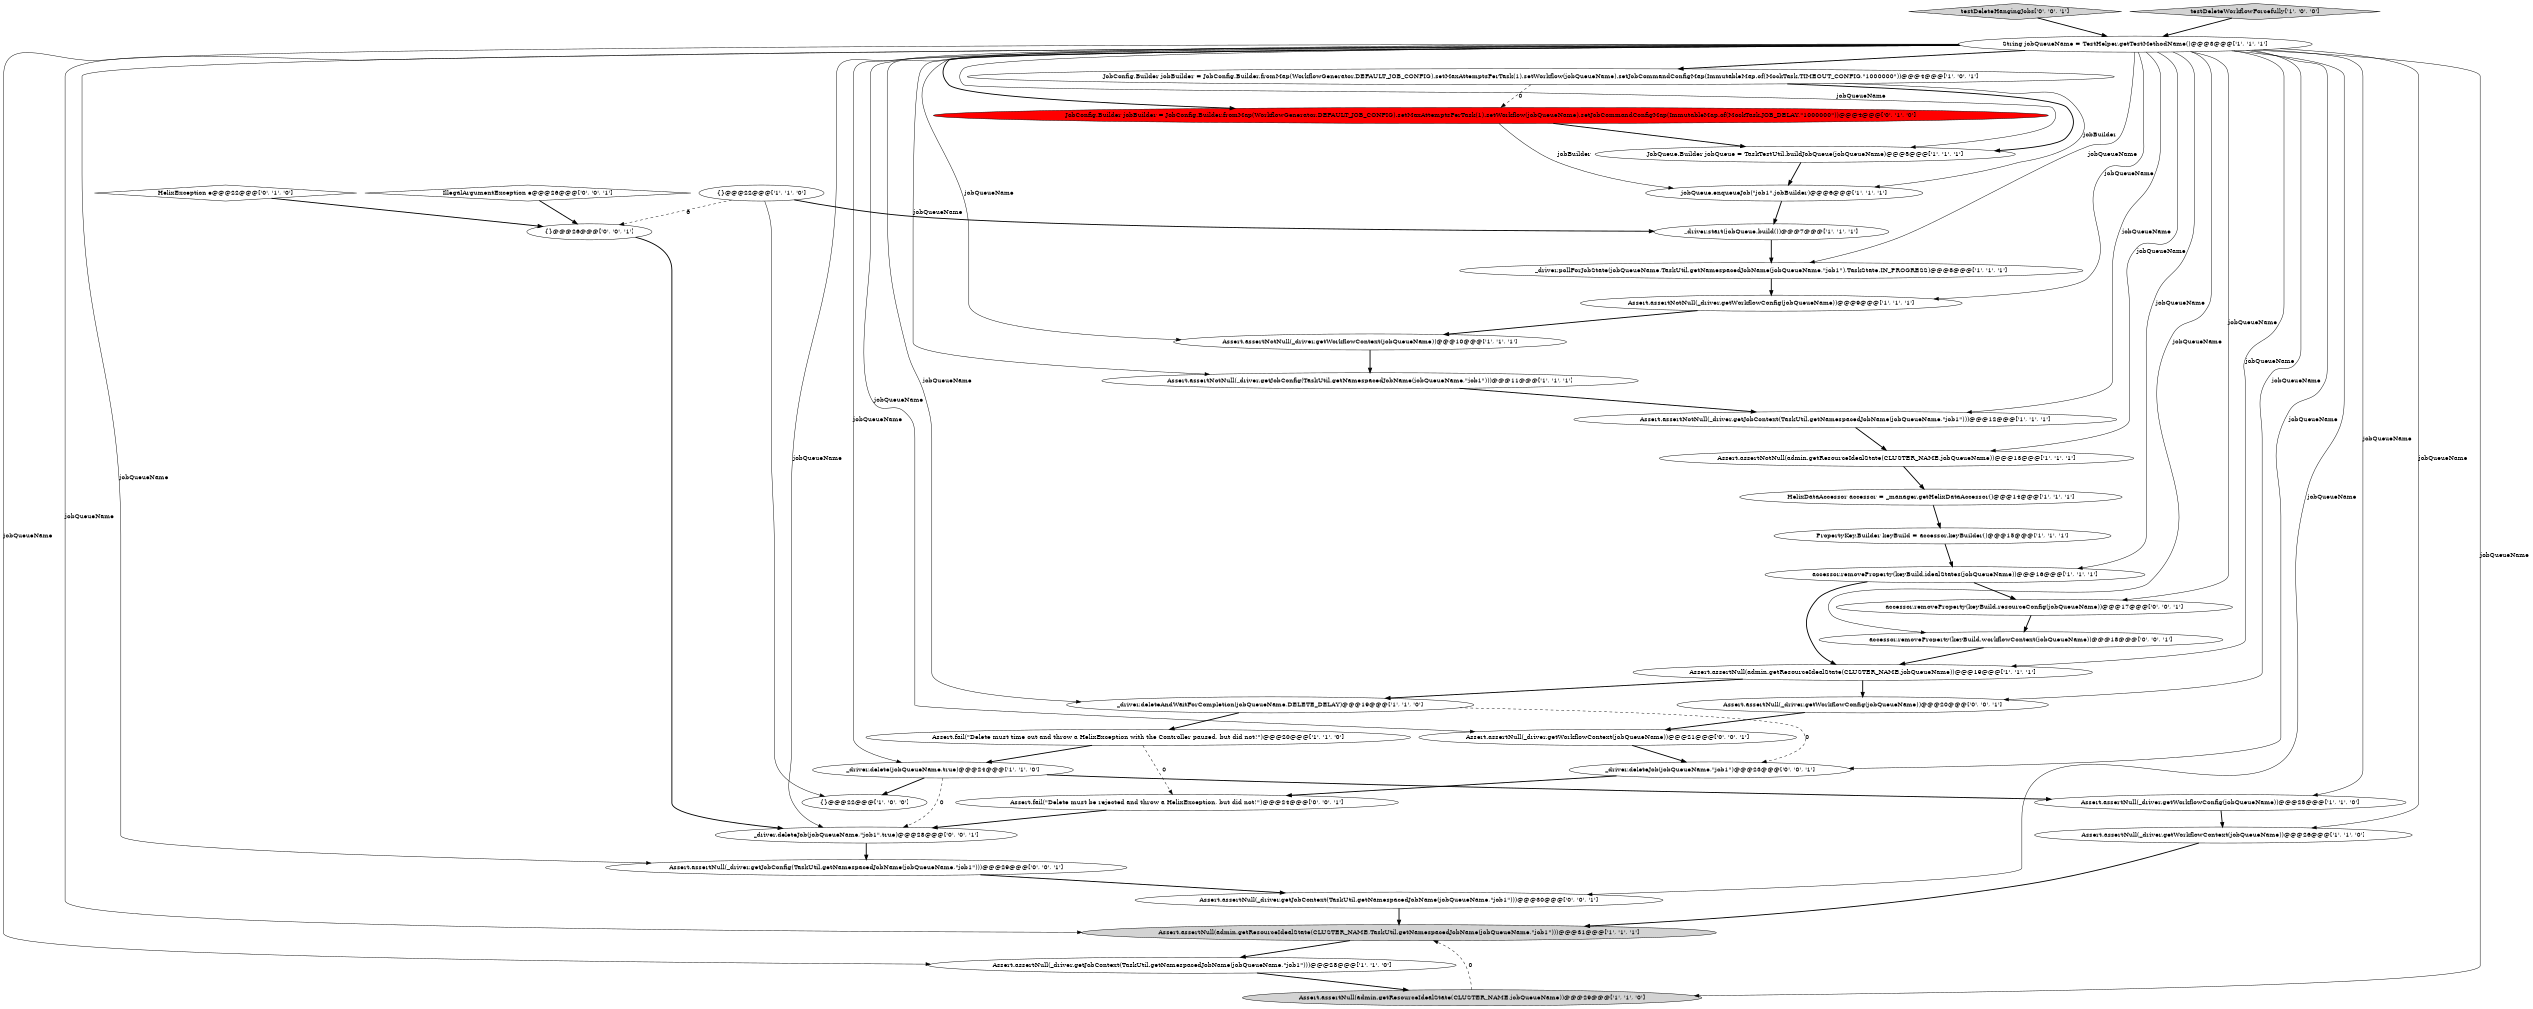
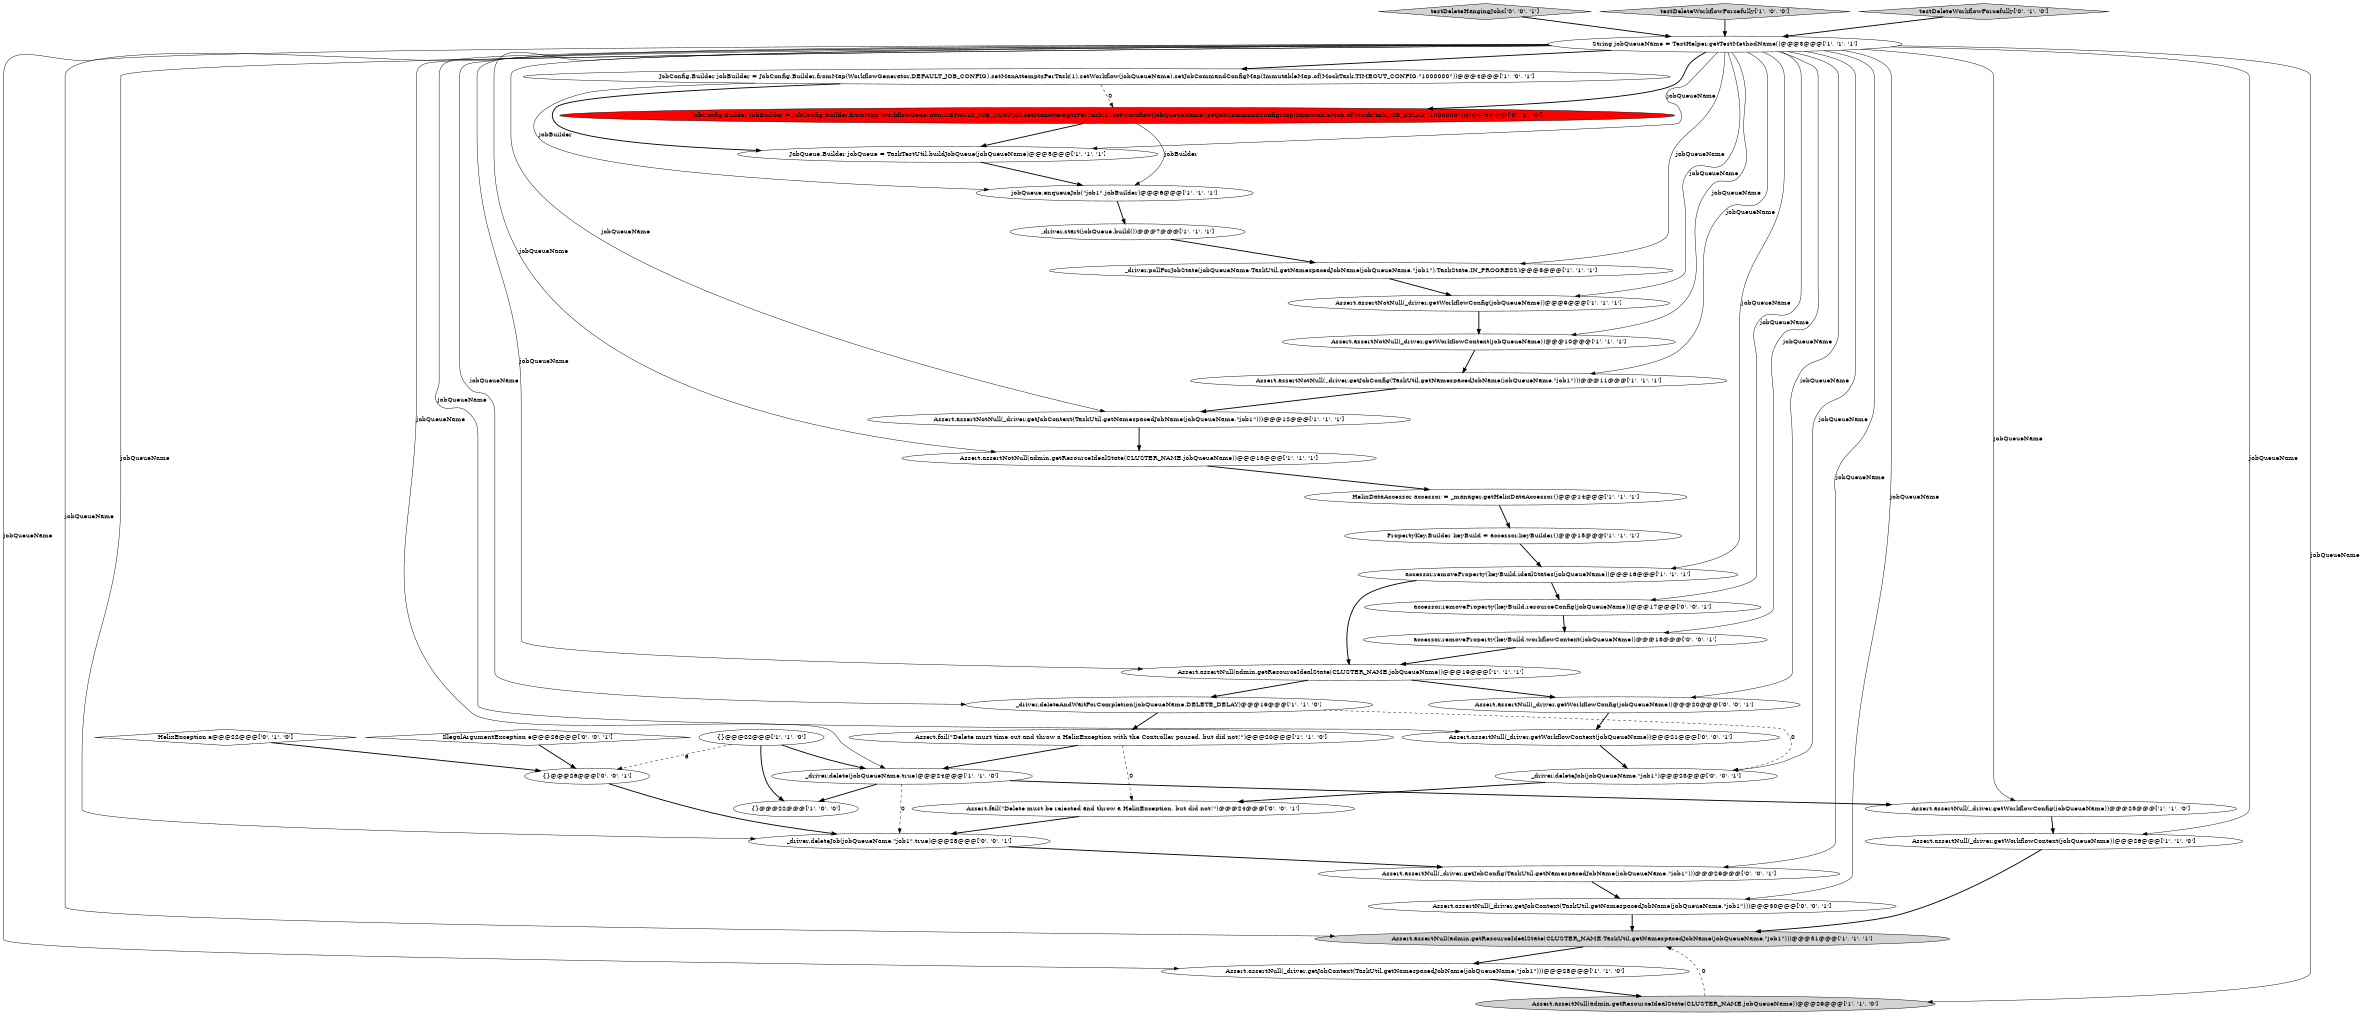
  digraph {
    node [fillcolor=white shape=ellipse style=filled]
    edge [style=bold]
    n1 [label="_driver.deleteJob(jobQueueName,\"job1\",true)@@@28@@@['0', '0', '1']"]
    n2 [label="Assert.assertNull(_driver.getJobConfig(TaskUtil.getNamespacedJobName(jobQueueName,\"job1\")))@@@29@@@['0', '0', '1']"]
    n3 [label="Assert.assertNull(_driver.getJobContext(TaskUtil.getNamespacedJobName(jobQueueName,\"job1\")))@@@30@@@['0', '0', '1']"]
    n4 [label="PropertyKey.Builder keyBuild = accessor.keyBuilder()@@@15@@@['1', '1', '1']"]
    n5 [label="accessor.removeProperty(keyBuild.idealStates(jobQueueName))@@@16@@@['1', '1', '1']"]
    n6 [label="accessor.removeProperty(keyBuild.resourceConfig(jobQueueName))@@@17@@@['0', '0', '1']"]
    n7 [label="Assert.assertNull(admin.getResourceIdealState(CLUSTER_NAME,jobQueueName))@@@19@@@['1', '1', '1']"]
    n8 [label="Assert.assertNull(_driver.getWorkflowConfig(jobQueueName))@@@20@@@['0', '0', '1']"]
    n9 [label="Assert.assertNull(_driver.getWorkflowContext(jobQueueName))@@@21@@@['0', '0', '1']"]
    n10 [label="_driver.deleteJob(jobQueueName,\"job1\")@@@23@@@['0', '0', '1']"]
    n11 [fillcolor=red label="JobConfig.Builder jobBuilder = JobConfig.Builder.fromMap(WorkflowGenerator.DEFAULT_JOB_CONFIG).setMaxAttemptsPerTask(1).setWorkflow(jobQueueName).setJobCommandConfigMap(ImmutableMap.of(MockTask.JOB_DELAY,\"1000000\"))@@@4@@@['0', '1', '0']"]
    n12 [label="JobQueue.Builder jobQueue = TaskTestUtil.buildJobQueue(jobQueueName)@@@5@@@['1', '1', '1']"]
    n13 [label="jobQueue.enqueueJob(\"job1\",jobBuilder)@@@6@@@['1', '1', '1']"]
    n14 [label="_driver.start(jobQueue.build())@@@7@@@['1', '1', '1']"]
    n15 [label="Assert.assertNotNull(admin.getResourceIdealState(CLUSTER_NAME,jobQueueName))@@@13@@@['1', '1', '1']"]
    n16 [label="HelixDataAccessor accessor = _manager.getHelixDataAccessor()@@@14@@@['1', '1', '1']"]
    n17 [label="_driver.pollForJobState(jobQueueName,TaskUtil.getNamespacedJobName(jobQueueName,\"job1\"),TaskState.IN_PROGRESS)@@@8@@@['1', '1', '1']"]
    n18 [label="Assert.assertNotNull(_driver.getWorkflowConfig(jobQueueName))@@@9@@@['1', '1', '1']"]
    n19 [label="Assert.assertNotNull(_driver.getWorkflowContext(jobQueueName))@@@10@@@['1', '1', '1']"]
    n20 [label="accessor.removeProperty(keyBuild.workflowContext(jobQueueName))@@@18@@@['0', '0', '1']"]
    n21 [fillcolor=lightgray label="Assert.assertNull(admin.getResourceIdealState(CLUSTER_NAME,TaskUtil.getNamespacedJobName(jobQueueName,\"job1\")))@@@31@@@['1', '1', '1']"]
    n22 [label="Assert.assertNull(_driver.getJobContext(TaskUtil.getNamespacedJobName(jobQueueName,\"job1\")))@@@28@@@['1', '1', '0']"]
    n23 [fillcolor=lightgray label="testDeleteHangingJobs['0', '0', '1']" shape=diamond]
    n24 [label="String jobQueueName = TestHelper.getTestMethodName()@@@3@@@['1', '1', '1']"]
    n25 [label="_driver.deleteAndWaitForCompletion(jobQueueName,DELETE_DELAY)@@@19@@@['1', '1', '0']"]
    n26 [fillcolor=lightgray label="Assert.assertNull(admin.getResourceIdealState(CLUSTER_NAME,jobQueueName))@@@29@@@['1', '1', '0']"]
    n27 [label="Assert.assertNotNull(_driver.getJobConfig(TaskUtil.getNamespacedJobName(jobQueueName,\"job1\")))@@@11@@@['1', '1', '1']"]
    n28 [label="Assert.assertNotNull(_driver.getJobContext(TaskUtil.getNamespacedJobName(jobQueueName,\"job1\")))@@@12@@@['1', '1', '1']"]
    n29 [label="_driver.delete(jobQueueName,true)@@@24@@@['1', '1', '0']"]
    n30 [label="Assert.assertNull(_driver.getWorkflowContext(jobQueueName))@@@26@@@['1', '1', '0']"]
    n31 [label="Assert.assertNull(_driver.getWorkflowConfig(jobQueueName))@@@25@@@['1', '1', '0']"]
    n32 [label="JobConfig.Builder jobBuilder = JobConfig.Builder.fromMap(WorkflowGenerator.DEFAULT_JOB_CONFIG).setMaxAttemptsPerTask(1).setWorkflow(jobQueueName).setJobCommandConfigMap(ImmutableMap.of(MockTask.TIMEOUT_CONFIG,\"1000000\"))@@@4@@@['1', '0', '1']"]
    n33 [label="Assert.fail(\"Delete must time out and throw a HelixException with the Controller paused, but did not!\")@@@20@@@['1', '1', '0']"]
    n34 [label="Assert.fail(\"Delete must be rejected and throw a HelixException, but did not!\")@@@24@@@['0', '0', '1']"]
    n35 [label="IllegalArgumentException e@@@26@@@['0', '0', '1']" shape=diamond]
    n36 [label="{}@@@26@@@['0', '0', '1']"]
    n37 [label="HelixException e@@@22@@@['0', '1', '0']" shape=diamond]
    n38 [label="{}@@@22@@@['1', '1', '0']"]
    n39 [label="{}@@@22@@@['1', '0', '0']"]
    n40 [fillcolor=lightgray label="testDeleteWorkflowForcefully['1', '0', '0']" shape=diamond]
+   n41 [fillcolor=lightgray label="testDeleteWorkflowForcefully['0', '1', '0']" shape=diamond]
    n1 -> n2
    n2 -> n3
    n3 -> n21
    n4 -> n5
    n5 -> n6
    n5 -> n7
    n6 -> n20
    n7 -> n8
    n7 -> n25
    n8 -> n9
    n9 -> n10
    n10 -> n34
    n11 -> n12
    n11 -> n13 [label=jobBuilder style=solid]
    n12 -> n13
    n13 -> n14
    n14 -> n17
    n15 -> n16
    n16 -> n4
    n17 -> n18
    n18 -> n19
    n19 -> n27
    n20 -> n7
    n21 -> n22
    n22 -> n26
    n23 -> n24
    n24 -> n1 [label=jobQueueName style=solid]
    n24 -> n2 [label=jobQueueName style=solid]
    n24 -> n3 [label=jobQueueName style=solid]
    n24 -> n5 [label=jobQueueName style=solid]
    n24 -> n6 [label=jobQueueName style=solid]
    n24 -> n7 [label=jobQueueName style=solid]
    n24 -> n8 [label=jobQueueName style=solid]
    n24 -> n9 [label=jobQueueName style=solid]
    n24 -> n10 [label=jobQueueName style=solid]
    n24 -> n11
    n24 -> n12 [label=jobQueueName style=solid]
    n24 -> n15 [label=jobQueueName style=solid]
    n24 -> n17 [label=jobQueueName style=solid]
    n24 -> n18 [label=jobQueueName style=solid]
    n24 -> n19 [label=jobQueueName style=solid]
    n24 -> n20 [label=jobQueueName style=solid]
    n24 -> n21 [label=jobQueueName style=solid]
    n24 -> n22 [label=jobQueueName style=solid]
    n24 -> n25 [label=jobQueueName style=solid]
    n24 -> n26 [label=jobQueueName style=solid]
    n24 -> n27 [label=jobQueueName style=solid]
    n24 -> n28 [label=jobQueueName style=solid]
    n24 -> n29 [label=jobQueueName style=solid]
    n24 -> n30 [label=jobQueueName style=solid]
    n24 -> n31 [label=jobQueueName style=solid]
    n24 -> n32
    n25 -> n10 [label=0 style=dashed]
    n25 -> n33
    n26 -> n21 [label=0 style=dashed]
    n27 -> n28
    n28 -> n15
    n29 -> n1 [label=0 style=dashed]
    n29 -> n31
    n29 -> n39
    n30 -> n21
    n31 -> n30
    n32 -> n11 [label=0 style=dashed]
    n32 -> n12
    n32 -> n13 [label=jobBuilder style=solid]
    n33 -> n29
    n33 -> n34 [label=0 style=dashed]
    n34 -> n1
    n35 -> n36
    n36 -> n1
    n37 -> n36
-   n38 -> n14
+   n38 -> n29
    n38 -> n36 [label=6 style=dashed]
-   n38 -> n39 [style=solid]
+   n38 -> n39
    n40 -> n24
+   n41 -> n24
  }
